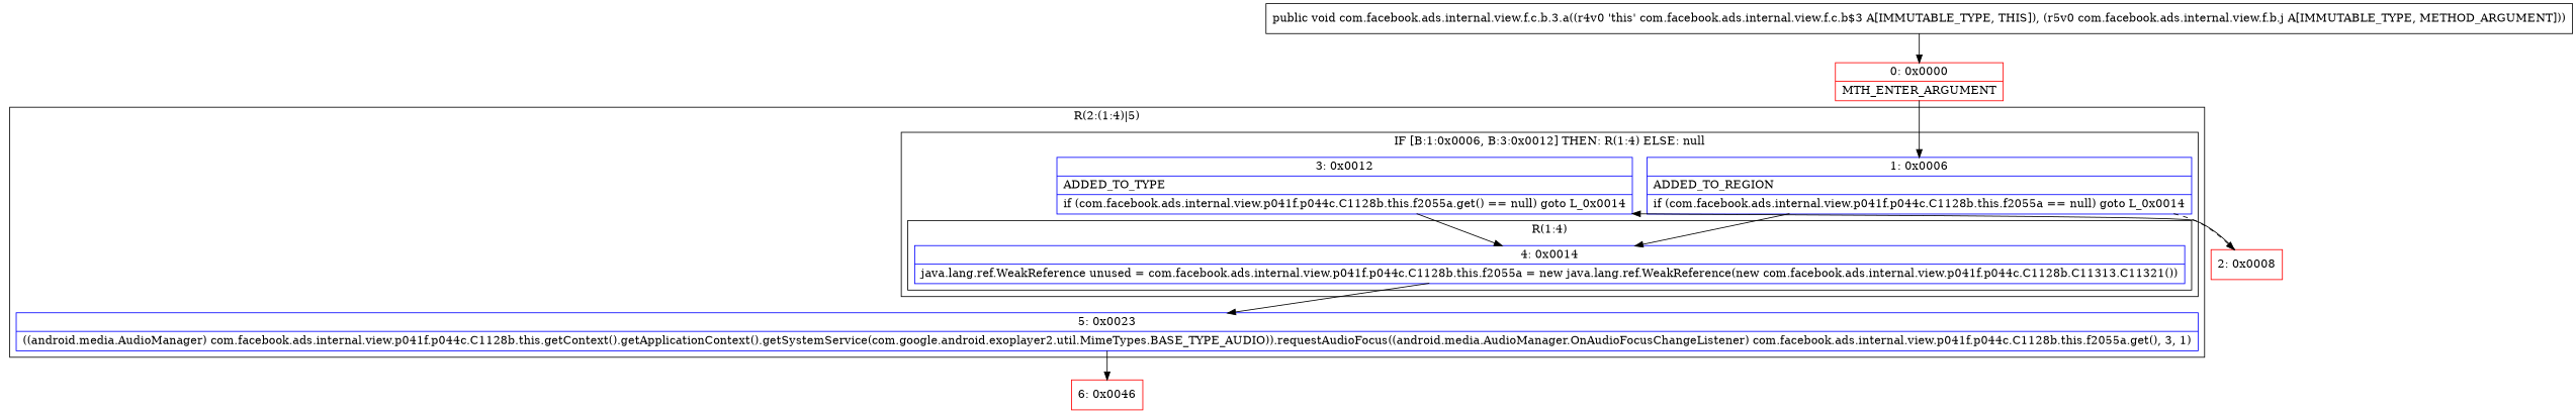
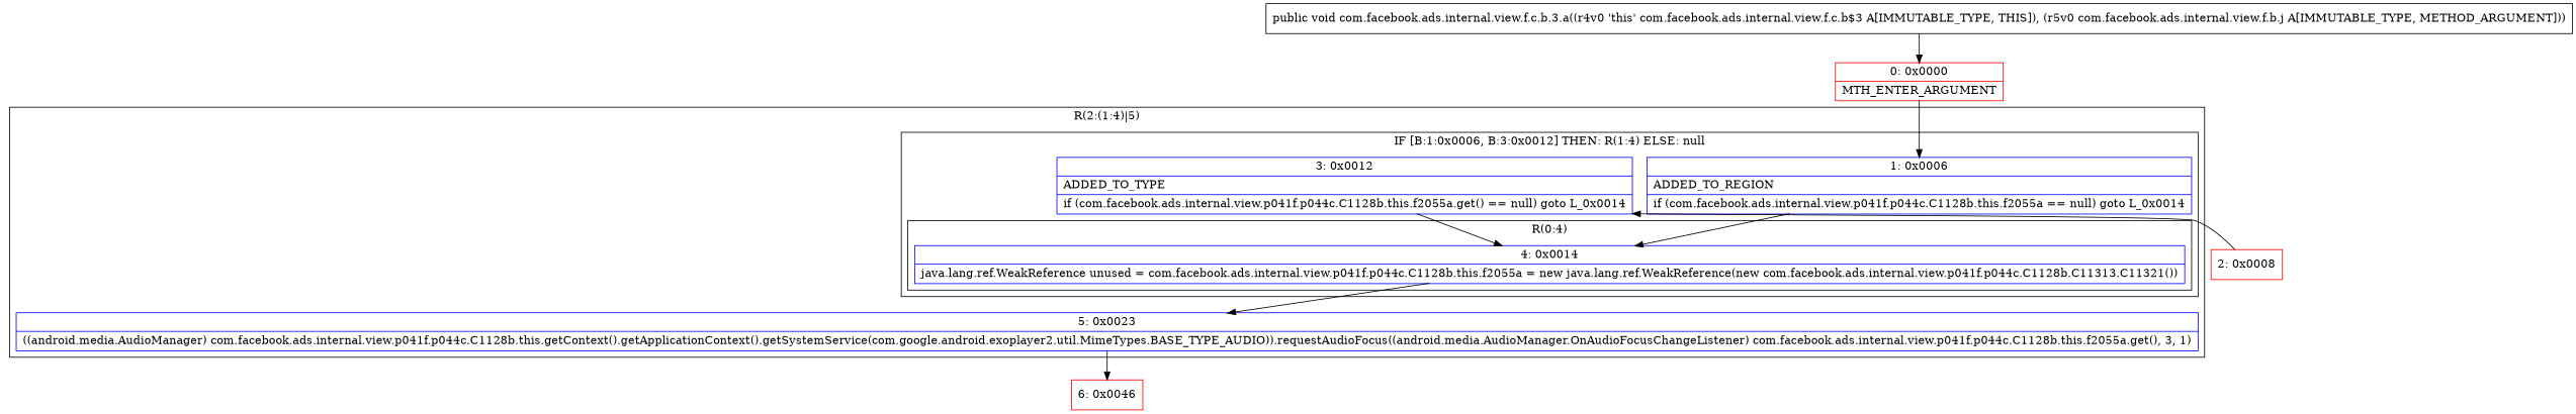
  digraph {
    node [color=blue shape=record]
    n1 [label="{4\:\ 0x0014|java.lang.ref.WeakReference unused = com.facebook.ads.internal.view.p041f.p044c.C1128b.this.f2055a = new java.lang.ref.WeakReference(new com.facebook.ads.internal.view.p041f.p044c.C1128b.C11313.C11321())\l}"]
    n2 [label="{1\:\ 0x0006|ADDED_TO_REGION\l|if (com.facebook.ads.internal.view.p041f.p044c.C1128b.this.f2055a == null) goto L_0x0014\l}"]
    n3 [label="{3\:\ 0x0012|ADDED_TO_TYPE\l|if (com.facebook.ads.internal.view.p041f.p044c.C1128b.this.f2055a.get() == null) goto L_0x0014\l}"]
    n4 [label="{5\:\ 0x0023|((android.media.AudioManager) com.facebook.ads.internal.view.p041f.p044c.C1128b.this.getContext().getApplicationContext().getSystemService(com.google.android.exoplayer2.util.MimeTypes.BASE_TYPE_AUDIO)).requestAudioFocus((android.media.AudioManager.OnAudioFocusChangeListener) com.facebook.ads.internal.view.p041f.p044c.C1128b.this.f2055a.get(), 3, 1)\l}"]
    n5 [color=red label="{2\:\ 0x0008}"]
    n6 [color=red label="{6\:\ 0x0046}"]
    n7 [color=red label="{0\:\ 0x0000|MTH_ENTER_ARGUMENT\l}"]
    n8 [label="{public void com.facebook.ads.internal.view.f.c.b.3.a((r4v0 'this' com.facebook.ads.internal.view.f.c.b$3 A[IMMUTABLE_TYPE, THIS]), (r5v0 com.facebook.ads.internal.view.f.b.j A[IMMUTABLE_TYPE, METHOD_ARGUMENT])) }" color=""]
    subgraph cluster_1 {
      label="R(2:(1:4)|5)"
      n4
      subgraph cluster_2 {
        label="IF [B:1:0x0006, B:3:0x0012] THEN: R(1:4) ELSE: null"
        n2
        n3
        subgraph cluster_3 {
-         label="R(1:4)"
+         label="R(0:4)"
          n1
        }
      }
    }
    n1 -> n4
    n2 -> n1
-   n2 -> n5 [style=dashed]
    n3 -> n1
    n4 -> n6
    n5 -> n3
    n7 -> n2
    n8 -> n7
  }
